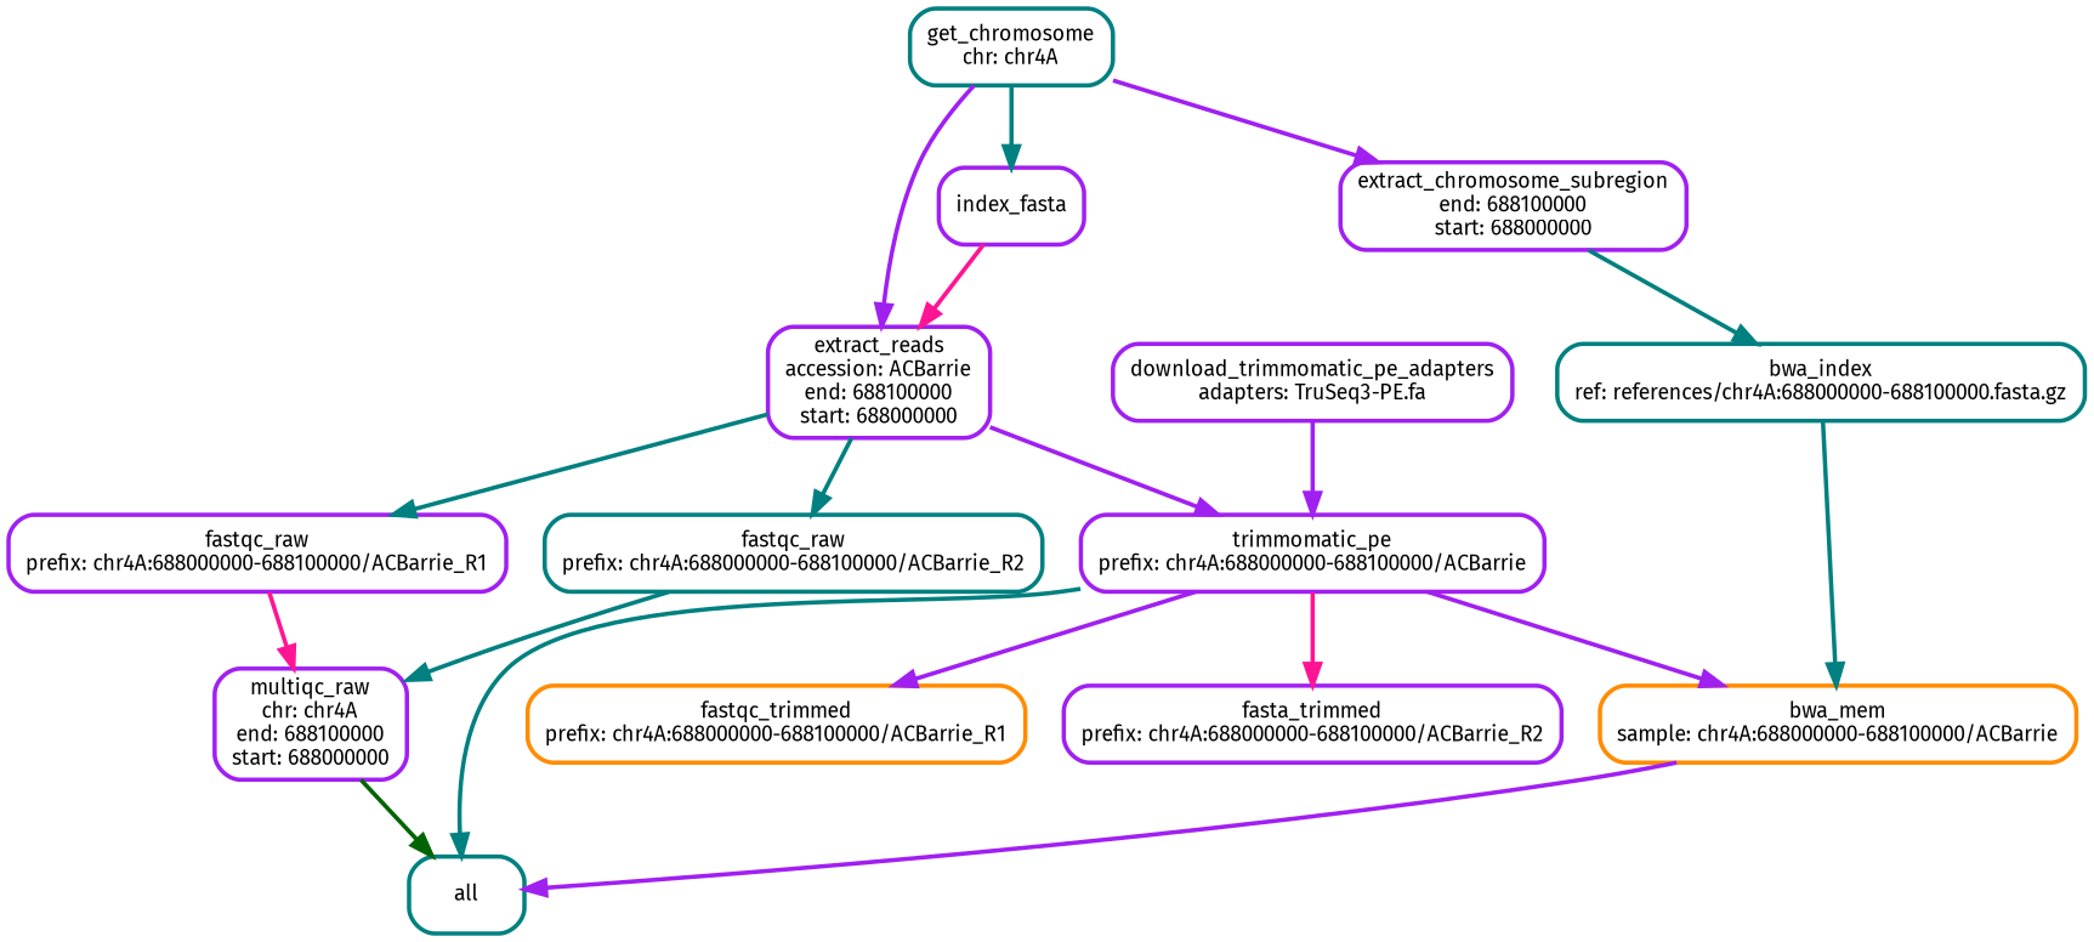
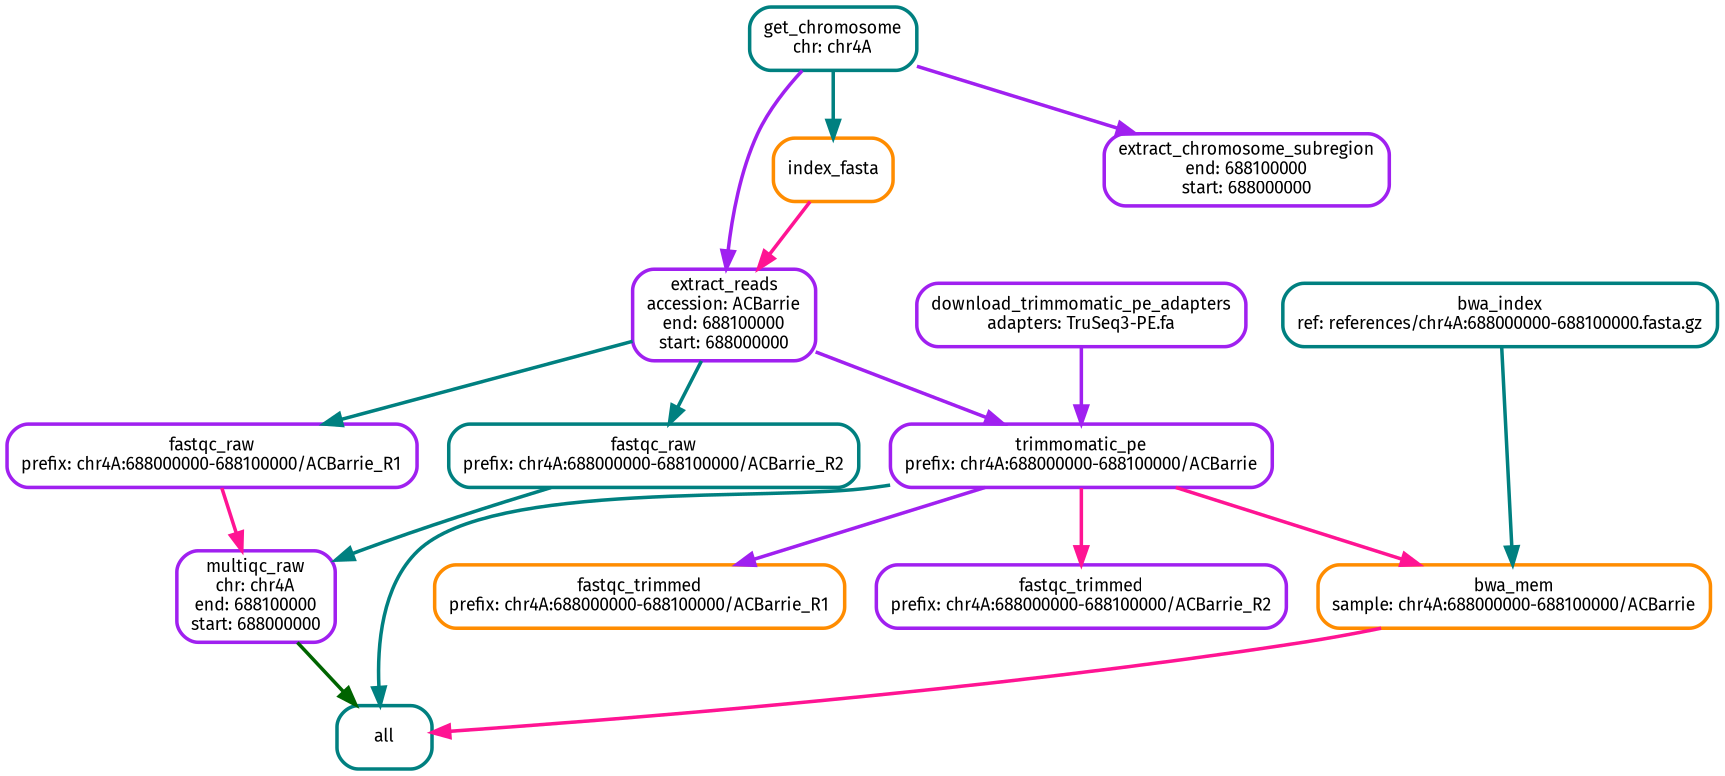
  digraph {
    bgcolor=white
    fontname="Fira Sans"
    node [color=purple fontname="Fira Sans" fontsize=10 penwidth=2 shape=box style=rounded]
    edge [color=teal fontname="Fira Sans" penwidth=2]
    n1 [color=teal label=all]
    n2 [label="multiqc_raw\nchr: chr4A\nend: 688100000\nstart: 688000000"]
    n3 [label="fastqc_raw\nprefix: chr4A:688000000-688100000/ACBarrie_R1"]
    n4 [label="extract_reads\naccession: ACBarrie\nend: 688100000\nstart: 688000000"]
    n5 [color=teal label="fastqc_raw\nprefix: chr4A:688000000-688100000/ACBarrie_R2"]
    n6 [label="trimmomatic_pe\nprefix: chr4A:688000000-688100000/ACBarrie"]
    n7 [color=darkorange label="fastqc_trimmed\nprefix: chr4A:688000000-688100000/ACBarrie_R1"]
-   n8 [label="fasta_trimmed\nprefix: chr4A:688000000-688100000/ACBarrie_R2"]
+   n8 [label="fastqc_trimmed\nprefix: chr4A:688000000-688100000/ACBarrie_R2"]
    n9 [color=darkorange label="bwa_mem\nsample: chr4A:688000000-688100000/ACBarrie"]
    n10 [color=teal label="get_chromosome\nchr: chr4A"]
-   n11 [label=index_fasta]
+   n11 [color=darkorange label=index_fasta]
    n12 [label="extract_chromosome_subregion\nend: 688100000\nstart: 688000000"]
    n13 [color=teal label="bwa_index\nref: references/chr4A:688000000-688100000.fasta.gz"]
    n14 [label="download_trimmomatic_pe_adapters\nadapters: TruSeq3-PE.fa"]
    n2 -> n1 [color=darkgreen]
    n3 -> n2 [color=deeppink]
    n4 -> n3
    n4 -> n5
    n4 -> n6 [color=purple]
    n5 -> n2
    n6 -> n1
    n6 -> n7 [color=purple]
    n6 -> n8 [color=deeppink]
-   n6 -> n9 [color=purple]
-   n9 -> n1 [color=purple]
+   n6 -> n9 [color=deeppink]
+   n9 -> n1 [color=deeppink]
    n10 -> n4 [color=purple]
    n10 -> n11
    n10 -> n12 [color=purple]
    n11 -> n4 [color=deeppink]
-   n12 -> n13
    n13 -> n9
    n14 -> n6 [color=purple]
  }
